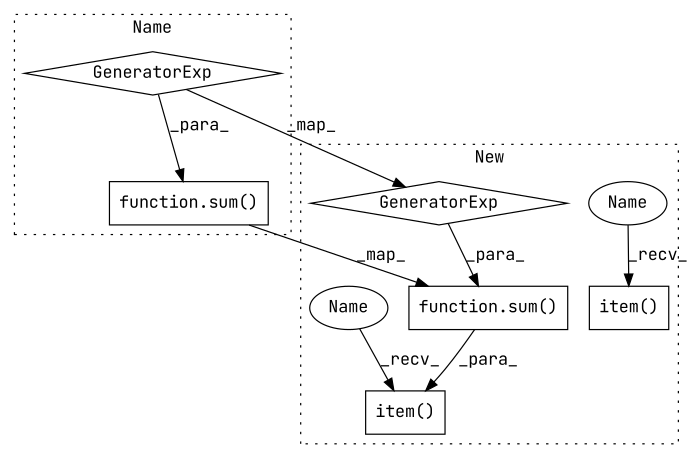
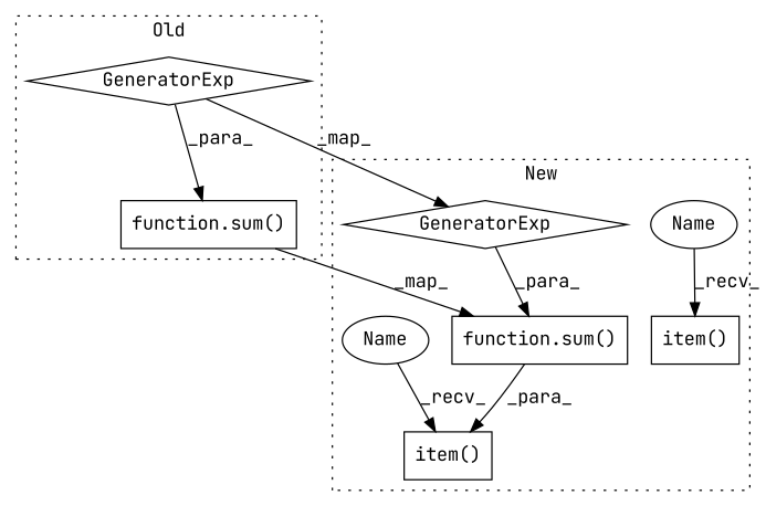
  digraph {
    fontname="JetBrains Mono"
    node [a=75 l=3 shape=box fontname="JetBrains Mono"]
    edge [fontname="JetBrains Mono"]
    n1 [a=55 label=GeneratorExp s=2821 shape=diamond]
    n2 [l="4,50" label="function.sum()" s="2817,2824"]
    n3 [a=55 label=GeneratorExp s=2831 shape=diamond]
    n4 [l="4,50" label="function.sum()" s="2827,2834"]
    n5 [l="11,1" label="item()" s="2816,2884"]
    n6 [l="11,1" label="item()" s="2725,2792"]
    n7 [a=87 l=5 label=Name s=2725 shape=ellipse]
    n8 [a=87 l=5 label=Name s=2816 shape=ellipse]
    subgraph cluster_1 {
-     label=Name
+     label=Old
      style=dotted
      n1
      n2
    }
    subgraph cluster_2 {
      label=New
      style=dotted
      n3
      n4
      n5
      n6
      n7
      n8
    }
    n1 -> n2 [label=_para_]
    n1 -> n3 [label=_map_]
    n2 -> n4 [label=_map_]
    n3 -> n4 [label=_para_]
    n4 -> n5 [label=_para_]
    n7 -> n6 [label=_recv_]
    n8 -> n5 [label=_recv_]
  }
